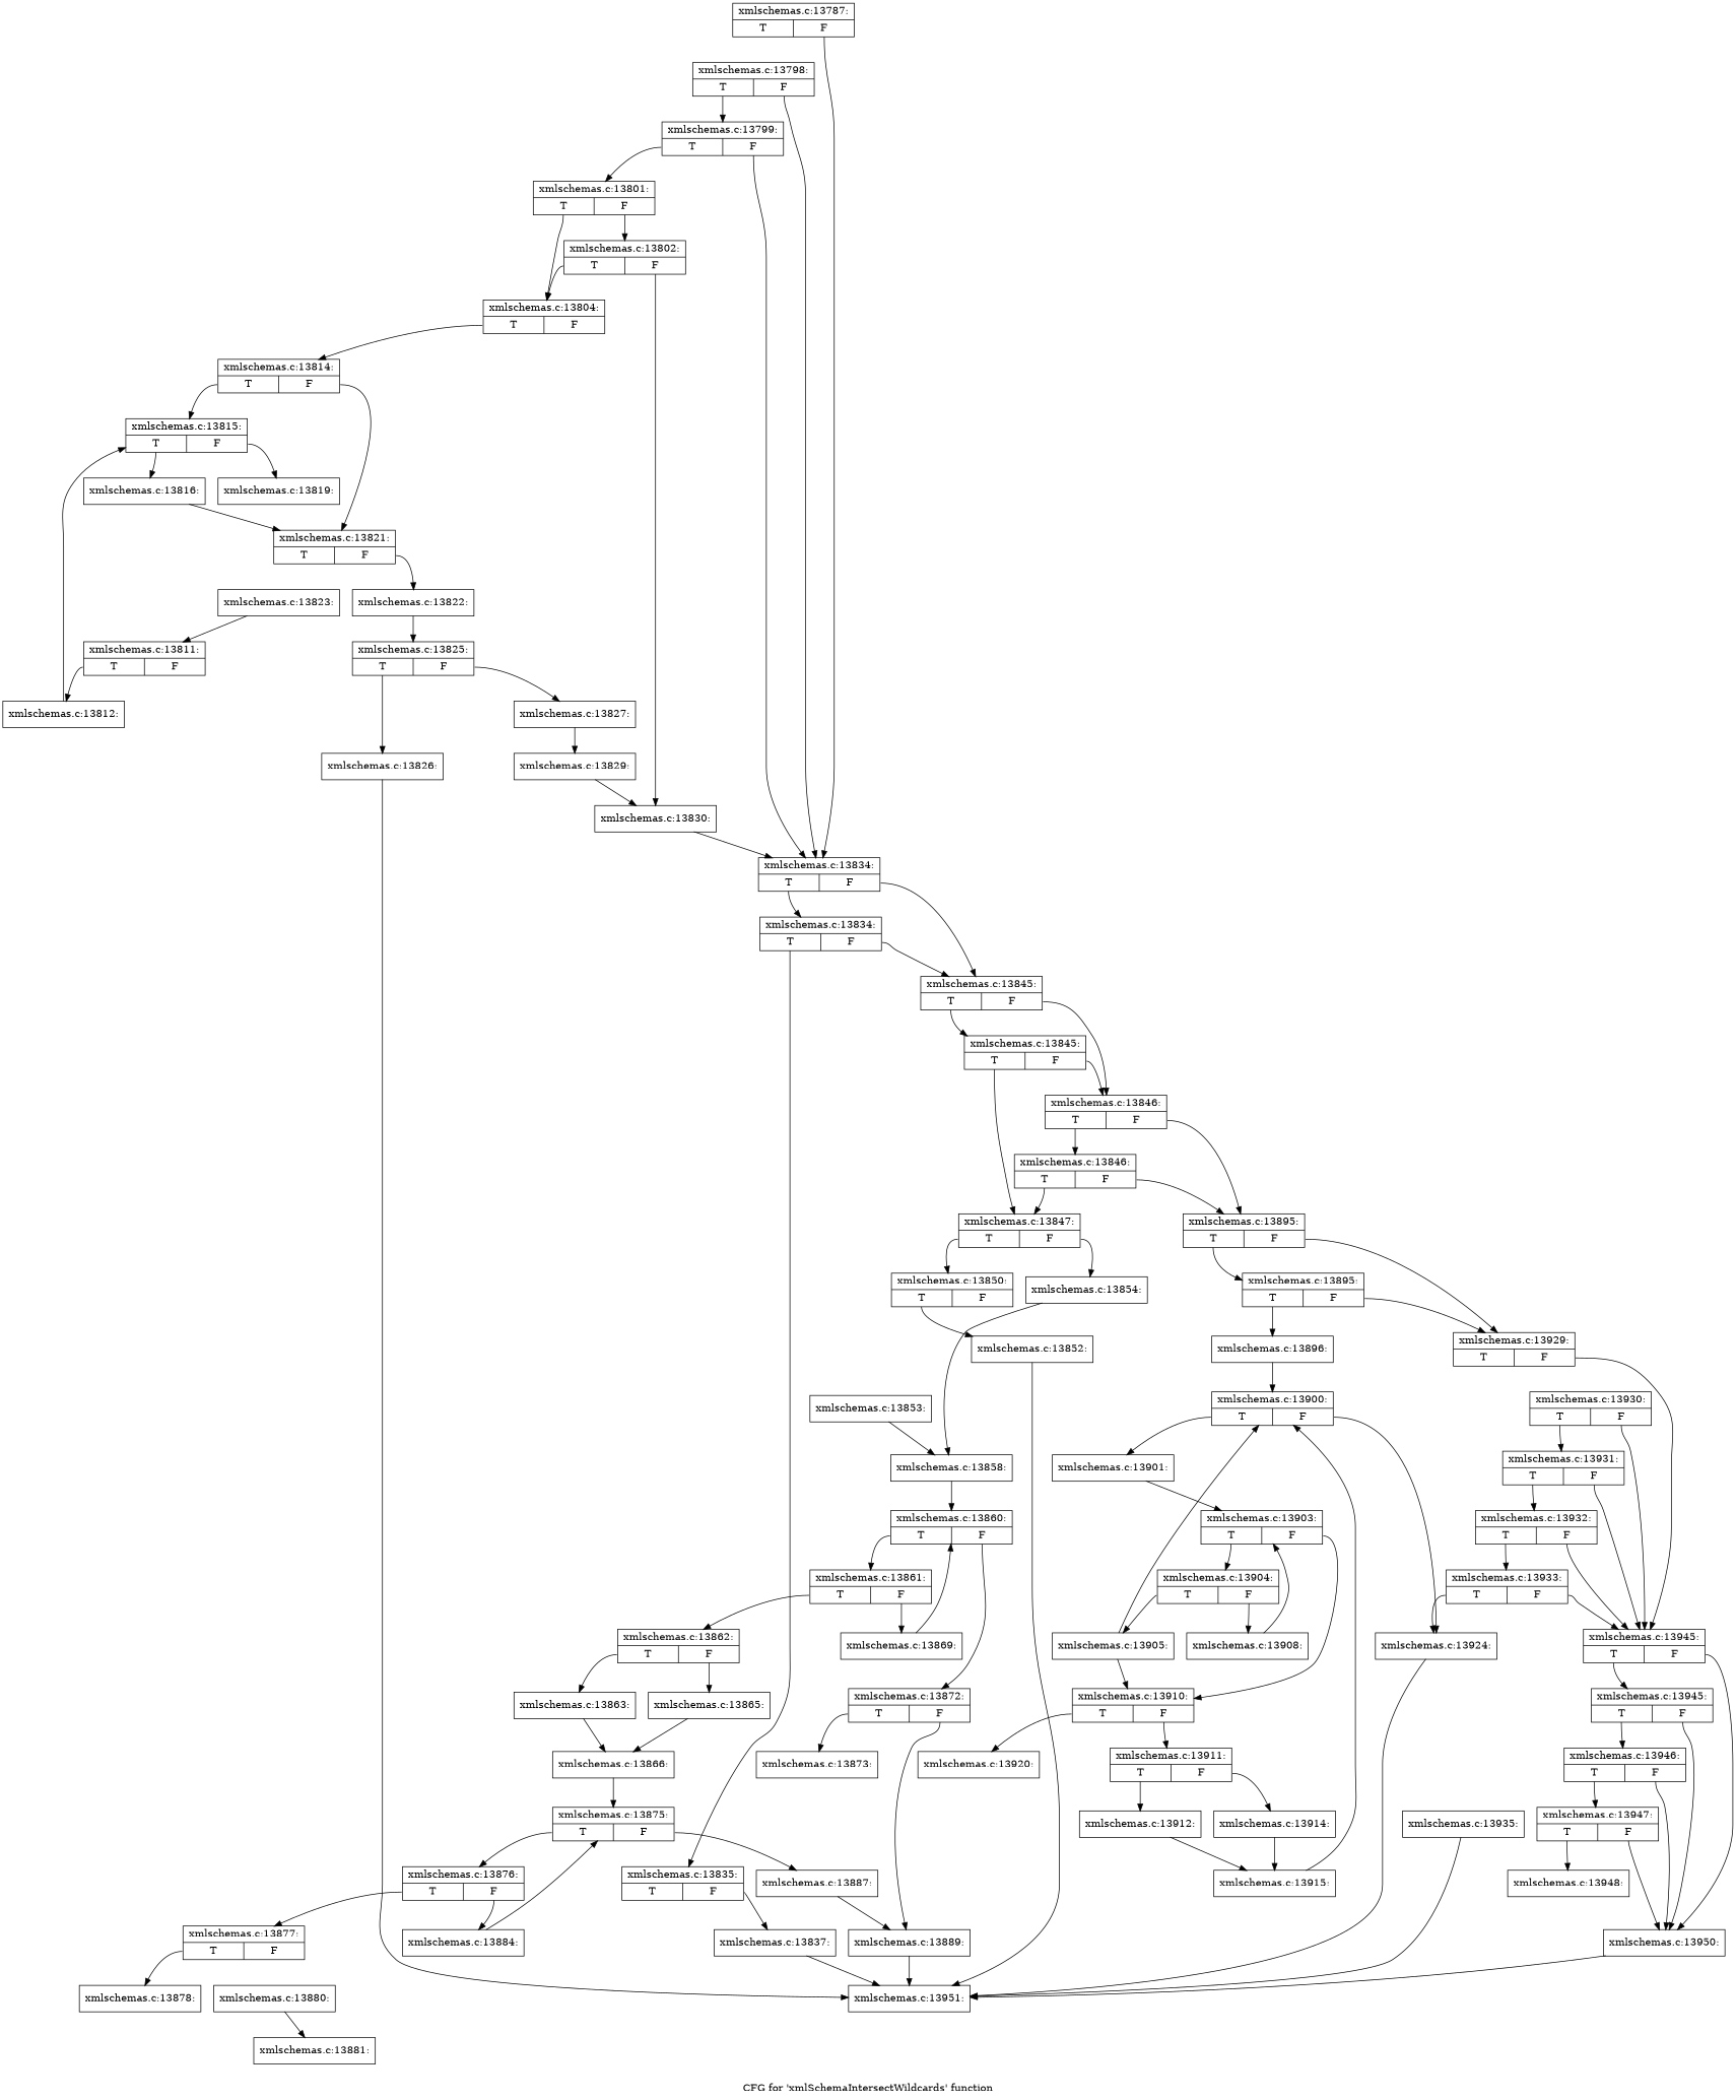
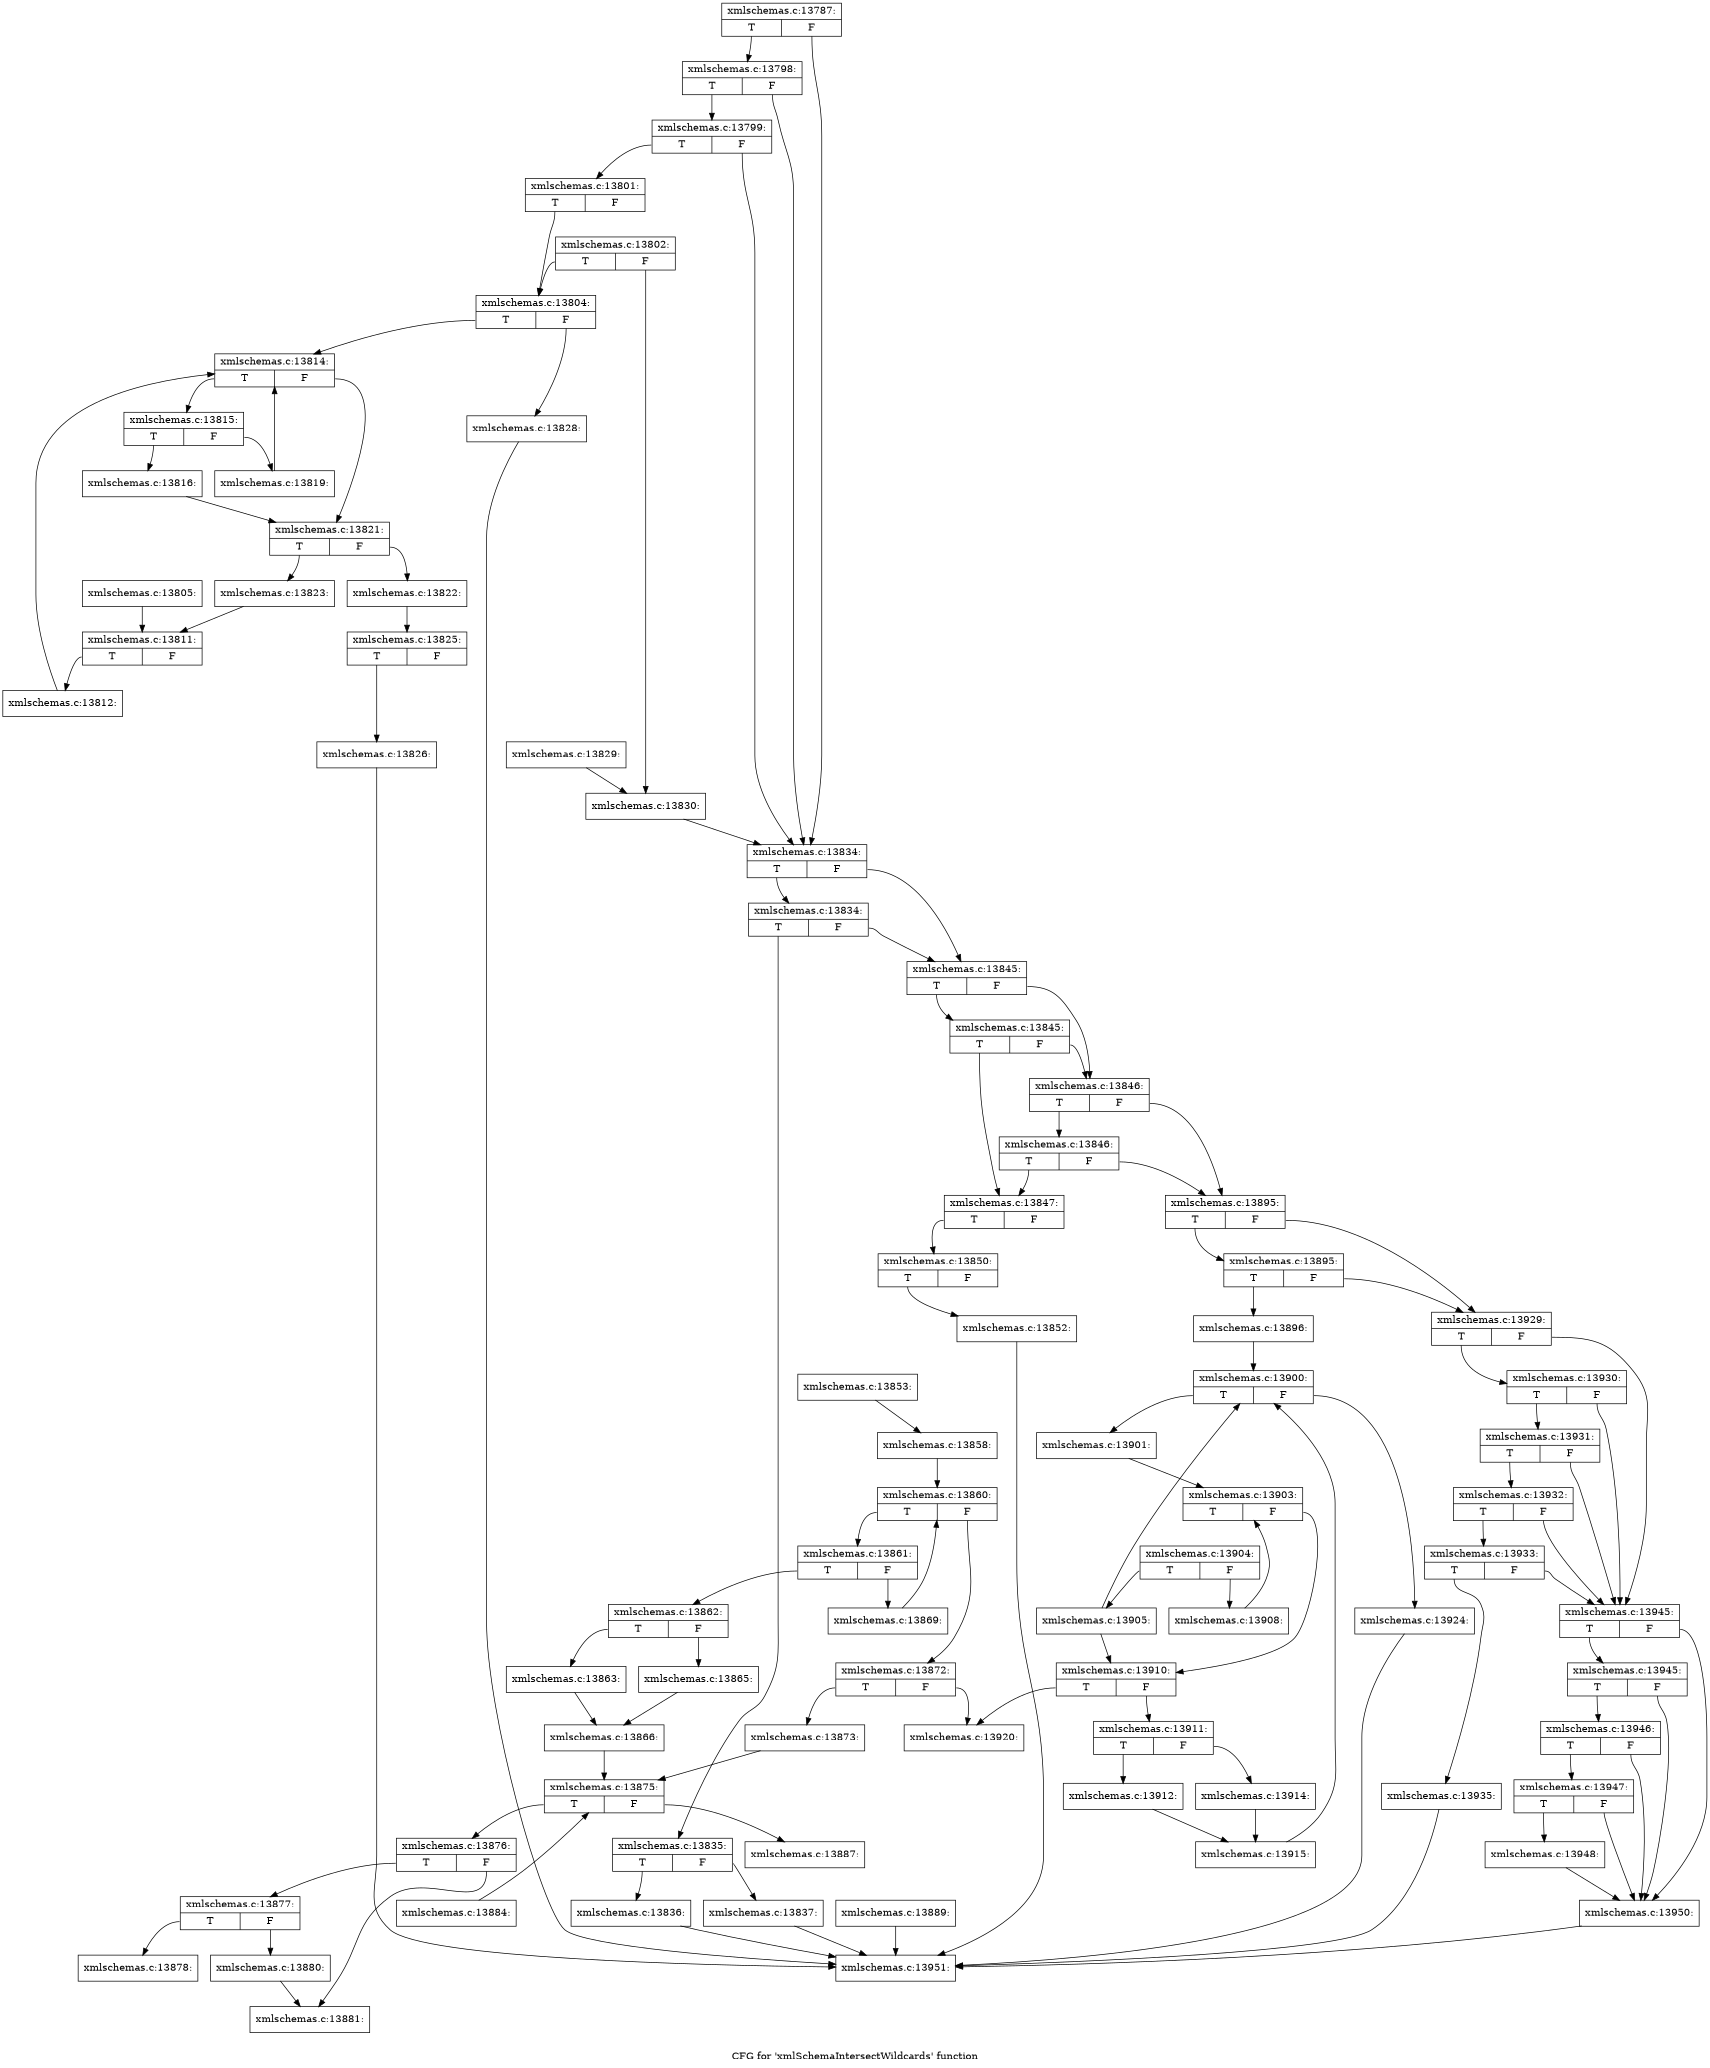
  digraph {
    label="CFG for 'xmlSchemaIntersectWildcards' function"
    node [shape=record]
    edge [tailport=s0]
    n1 [label="{xmlschemas.c:13787:|{<s0>T|<s1>F}}"]
    n2 [label="{xmlschemas.c:13798:|{<s0>T|<s1>F}}"]
    n3 [label="{xmlschemas.c:13834:|{<s0>T|<s1>F}}"]
    n4 [label="{xmlschemas.c:13799:|{<s0>T|<s1>F}}"]
    n5 [label="{xmlschemas.c:13834:|{<s0>T|<s1>F}}"]
    n6 [label="{xmlschemas.c:13845:|{<s0>T|<s1>F}}"]
    n7 [label="{xmlschemas.c:13801:|{<s0>T|<s1>F}}"]
    n8 [label="{xmlschemas.c:13835:|{<s0>T|<s1>F}}"]
    n9 [label="{xmlschemas.c:13845:|{<s0>T|<s1>F}}"]
    n10 [label="{xmlschemas.c:13846:|{<s0>T|<s1>F}}"]
    n11 [label="{xmlschemas.c:13804:|{<s0>T|<s1>F}}"]
    n12 [label="{xmlschemas.c:13802:|{<s0>T|<s1>F}}"]
+   n13 [label="{xmlschemas.c:13828:}"]
    n14 [label="{xmlschemas.c:13814:|{<s0>T|<s1>F}}"]
    n15 [label="{xmlschemas.c:13830:}"]
+   n16 [label="{xmlschemas.c:13805:}"]
    n17 [label="{xmlschemas.c:13811:|{<s0>T|<s1>F}}"]
    n18 [label="{xmlschemas.c:13951:}"]
    n19 [label="{xmlschemas.c:13812:}"]
    n20 [label="{xmlschemas.c:13825:|{<s0>T|<s1>F}}"]
    n21 [label="{xmlschemas.c:13826:}"]
-   n22 [label="{xmlschemas.c:13827:}"]
    n23 [label="{xmlschemas.c:13815:|{<s0>T|<s1>F}}"]
    n24 [label="{xmlschemas.c:13821:|{<s0>T|<s1>F}}"]
    n25 [label="{xmlschemas.c:13829:}"]
    n26 [label="{xmlschemas.c:13816:}"]
    n27 [label="{xmlschemas.c:13819:}"]
    n28 [label="{xmlschemas.c:13823:}"]
    n29 [label="{xmlschemas.c:13822:}"]
+   n30 [label="{xmlschemas.c:13836:}"]
    n31 [label="{xmlschemas.c:13837:}"]
    n32 [label="{xmlschemas.c:13847:|{<s0>T|<s1>F}}"]
    n33 [label="{xmlschemas.c:13846:|{<s0>T|<s1>F}}"]
    n34 [label="{xmlschemas.c:13895:|{<s0>T|<s1>F}}"]
    n35 [label="{xmlschemas.c:13850:|{<s0>T|<s1>F}}"]
-   n36 [label="{xmlschemas.c:13854:}"]
    n37 [label="{xmlschemas.c:13895:|{<s0>T|<s1>F}}"]
    n38 [label="{xmlschemas.c:13929:|{<s0>T|<s1>F}}"]
    n39 [label="{xmlschemas.c:13852:}"]
    n40 [label="{xmlschemas.c:13858:}"]
    n41 [label="{xmlschemas.c:13896:}"]
    n42 [label="{xmlschemas.c:13930:|{<s0>T|<s1>F}}"]
    n43 [label="{xmlschemas.c:13945:|{<s0>T|<s1>F}}"]
    n44 [label="{xmlschemas.c:13853:}"]
    n45 [label="{xmlschemas.c:13860:|{<s0>T|<s1>F}}"]
    n46 [label="{xmlschemas.c:13861:|{<s0>T|<s1>F}}"]
    n47 [label="{xmlschemas.c:13872:|{<s0>T|<s1>F}}"]
    n48 [label="{xmlschemas.c:13862:|{<s0>T|<s1>F}}"]
    n49 [label="{xmlschemas.c:13869:}"]
    n50 [label="{xmlschemas.c:13873:}"]
    n51 [label="{xmlschemas.c:13889:}"]
    n52 [label="{xmlschemas.c:13863:}"]
    n53 [label="{xmlschemas.c:13865:}"]
    n54 [label="{xmlschemas.c:13875:|{<s0>T|<s1>F}}"]
    n55 [label="{xmlschemas.c:13866:}"]
    n56 [label="{xmlschemas.c:13876:|{<s0>T|<s1>F}}"]
    n57 [label="{xmlschemas.c:13887:}"]
    n58 [label="{xmlschemas.c:13877:|{<s0>T|<s1>F}}"]
    n59 [label="{xmlschemas.c:13884:}"]
    n60 [label="{xmlschemas.c:13878:}"]
    n61 [label="{xmlschemas.c:13880:}"]
    n62 [label="{xmlschemas.c:13881:}"]
    n63 [label="{xmlschemas.c:13900:|{<s0>T|<s1>F}}"]
    n64 [label="{xmlschemas.c:13931:|{<s0>T|<s1>F}}"]
    n65 [label="{xmlschemas.c:13945:|{<s0>T|<s1>F}}"]
    n66 [label="{xmlschemas.c:13950:}"]
    n67 [label="{xmlschemas.c:13901:}"]
    n68 [label="{xmlschemas.c:13924:}"]
    n69 [label="{xmlschemas.c:13903:|{<s0>T|<s1>F}}"]
    n70 [label="{xmlschemas.c:13904:|{<s0>T|<s1>F}}"]
    n71 [label="{xmlschemas.c:13910:|{<s0>T|<s1>F}}"]
    n72 [label="{xmlschemas.c:13905:}"]
    n73 [label="{xmlschemas.c:13908:}"]
    n74 [label="{xmlschemas.c:13920:}"]
    n75 [label="{xmlschemas.c:13911:|{<s0>T|<s1>F}}"]
    n76 [label="{xmlschemas.c:13912:}"]
    n77 [label="{xmlschemas.c:13914:}"]
    n78 [label="{xmlschemas.c:13915:}"]
    n79 [label="{xmlschemas.c:13932:|{<s0>T|<s1>F}}"]
    n80 [label="{xmlschemas.c:13946:|{<s0>T|<s1>F}}"]
    n81 [label="{xmlschemas.c:13933:|{<s0>T|<s1>F}}"]
    n82 [label="{xmlschemas.c:13935:}"]
    n83 [label="{xmlschemas.c:13947:|{<s0>T|<s1>F}}"]
    n84 [label="{xmlschemas.c:13948:}"]
+   n1 -> n2
    n1 -> n3 [tailport=s1]
    n2 -> n3 [tailport=s1]
    n2 -> n4
    n3 -> n5
    n3 -> n6 [tailport=s1]
    n4 -> n3 [tailport=s1]
    n4 -> n7
    n5 -> n6 [tailport=s1]
    n5 -> n8
    n6 -> n9
    n6 -> n10 [tailport=s1]
    n7 -> n11
-   n7 -> n12 [tailport=s1]
+   n8 -> n30
    n8 -> n31 [tailport=s1]
    n9 -> n10 [tailport=s1]
    n9 -> n32
    n10 -> n33
    n10 -> n34 [tailport=s1]
+   n11 -> n13 [tailport=s1]
    n11 -> n14
    n12 -> n11
    n12 -> n15 [tailport=s1]
+   n13 -> n18
    n14 -> n23
    n14 -> n24 [tailport=s1]
    n15 -> n3
+   n16 -> n17
    n17 -> n19
-   n19 -> n23
+   n19 -> n14
    n20 -> n21
-   n20 -> n22 [tailport=s1]
    n21 -> n18
-   n22 -> n25
    n23 -> n26
    n23 -> n27 [tailport=s1]
+   n24 -> n28
    n24 -> n29 [tailport=s1]
    n25 -> n15
    n26 -> n24
+   n27 -> n14
    n28 -> n17
    n29 -> n20
+   n30 -> n18
    n31 -> n18
    n32 -> n35
-   n32 -> n36 [tailport=s1]
    n33 -> n32
    n33 -> n34 [tailport=s1]
    n34 -> n37
    n34 -> n38 [tailport=s1]
    n35 -> n39
-   n36 -> n40
    n37 -> n38 [tailport=s1]
    n37 -> n41
+   n38 -> n42
    n38 -> n43 [tailport=s1]
    n39 -> n18
    n40 -> n45
    n41 -> n63
    n42 -> n43 [tailport=s1]
    n42 -> n64
    n43 -> n65
    n43 -> n66 [tailport=s1]
    n44 -> n40
    n45 -> n46
    n45 -> n47 [tailport=s1]
    n46 -> n48
    n46 -> n49 [tailport=s1]
    n47 -> n50
-   n47 -> n51 [tailport=s1]
+   n47 -> n74 [tailport=s1]
    n48 -> n52
    n48 -> n53 [tailport=s1]
    n49 -> n45
+   n50 -> n54
    n51 -> n18
    n52 -> n55
    n53 -> n55
    n54 -> n56
    n54 -> n57 [tailport=s1]
    n55 -> n54
    n56 -> n58
-   n56 -> n59 [tailport=s1]
-   n57 -> n51
+   n56 -> n62 [tailport=s1]
    n58 -> n60
+   n58 -> n61 [tailport=s1]
    n59 -> n54
    n61 -> n62
    n63 -> n67
    n63 -> n68 [tailport=s1]
    n64 -> n43 [tailport=s1]
    n64 -> n79
    n65 -> n66 [tailport=s1]
    n65 -> n80
    n66 -> n18
    n67 -> n69
    n68 -> n18
-   n69 -> n70
    n69 -> n71 [tailport=s1]
    n70 -> n72
    n70 -> n73 [tailport=s1]
    n71 -> n74
    n71 -> n75 [tailport=s1]
    n72 -> n63
    n72 -> n71
    n73 -> n69
    n75 -> n76
    n75 -> n77 [tailport=s1]
    n76 -> n78
    n77 -> n78
    n78 -> n63
    n79 -> n43 [tailport=s1]
    n79 -> n81
    n80 -> n66 [tailport=s1]
    n80 -> n83
    n81 -> n43 [tailport=s1]
-   n81 -> n68
+   n81 -> n82
    n82 -> n18
    n83 -> n66 [tailport=s1]
    n83 -> n84
+   n84 -> n66
  }
